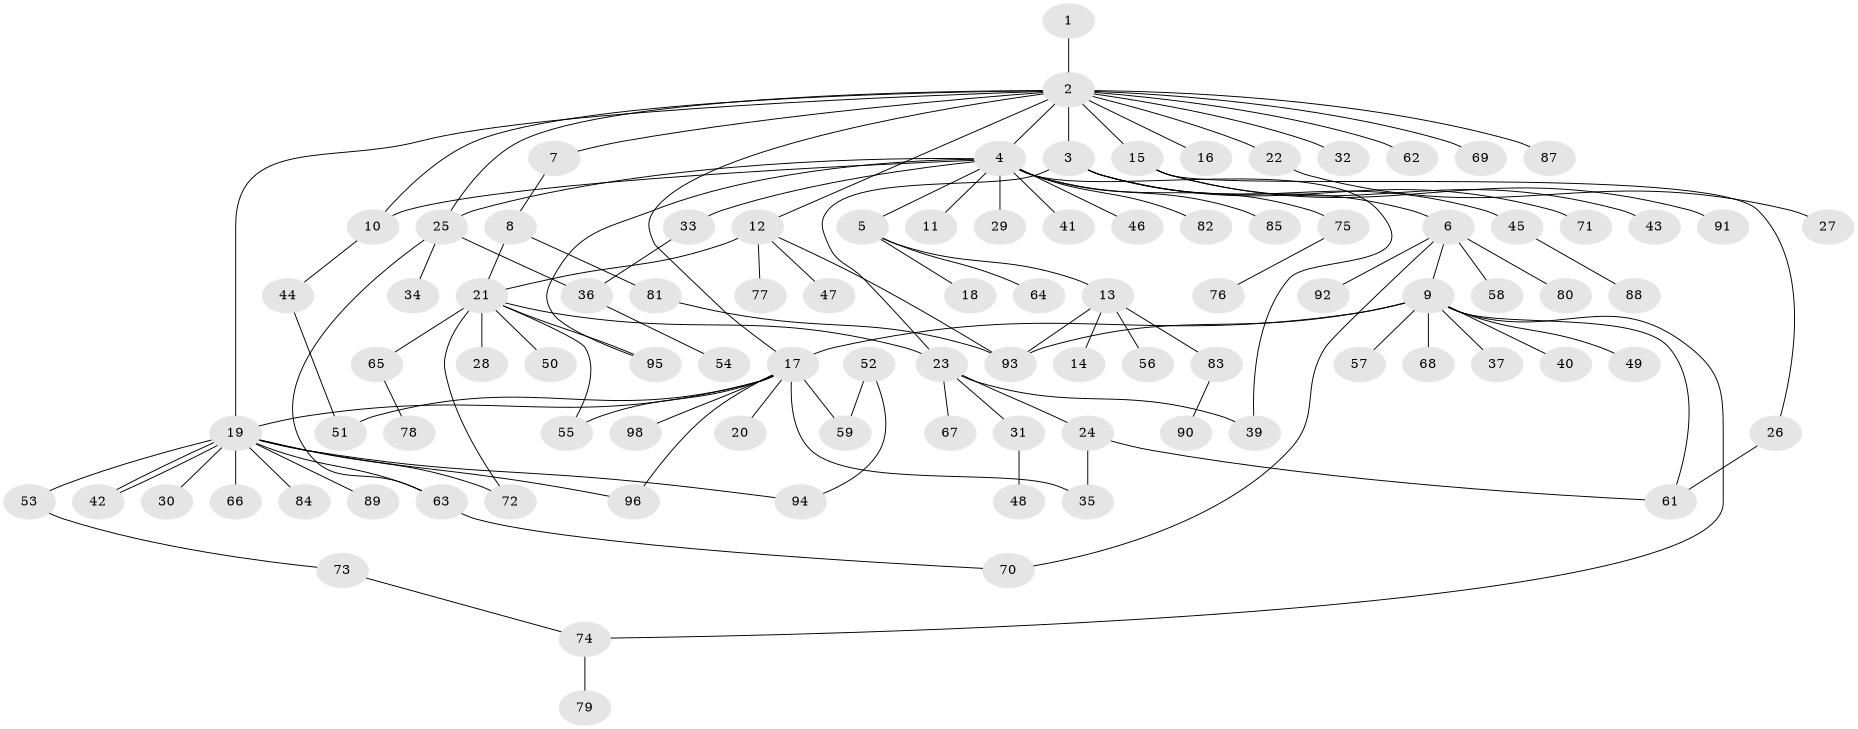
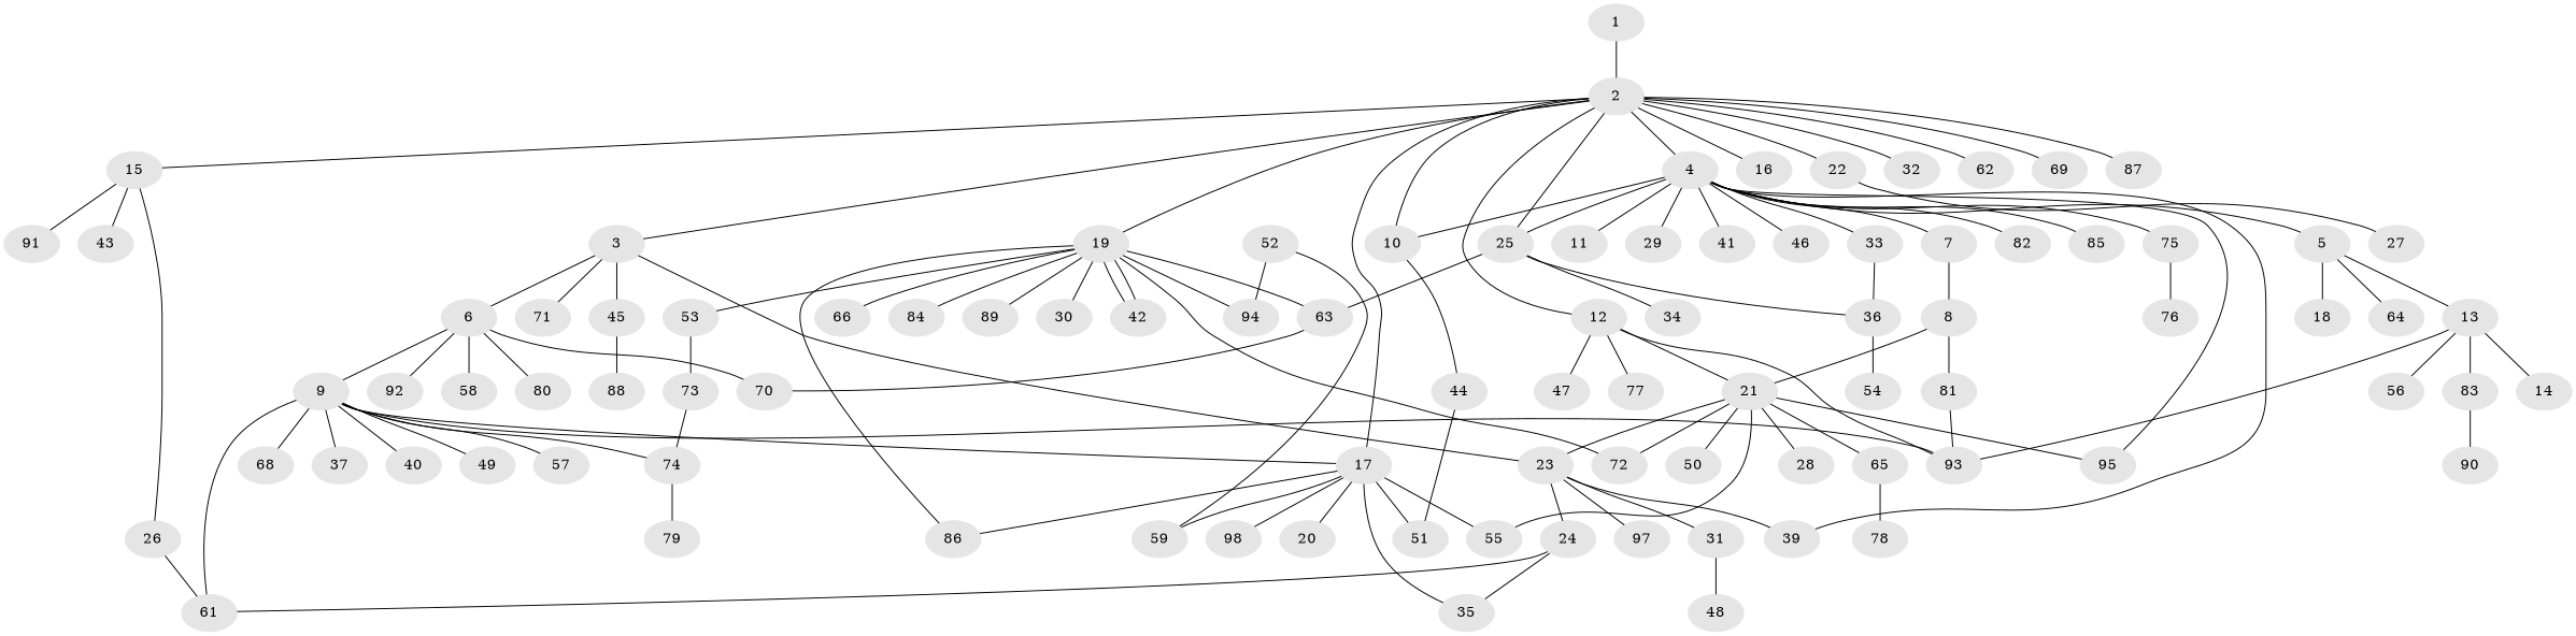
  graph {
    node [color=gray90 style=filled]
    1
    2
    3
    4
    7
    10
    12
    15
    16
    17
    19
    22
    25
    32
    62
    69
    87
    6
    23
    45
    71
    5
    11
    29
    33
    39
    41
    46
    75
    82
    85
    95
    8
    21
    81
    44
    93
    47
    77
    26
    43
    91
    20
    35
    n45 [label=98]
    51
    55
    59
-   86 [label=96]
+   86
    30
    42
    53
    63
    66
    72
    84
    89
    94
    27
    34
    36
    9
    58
    70
    80
    92
    24
    31
-   67
+   67 [label=97]
    88
    13
    18
    64
    76
    14
    56
    83
    37
    40
    49
    57
    61
    68
    74
    28
    50
    65
    79
    90
    52
    73
    78
    48
    54
    1 -- 2
    2 -- 3
    2 -- 4
-   2 -- 7
+   4 -- 7
    2 -- 10
    2 -- 12
    2 -- 15
    2 -- 16
    2 -- 17
    2 -- 19
    2 -- 22
    2 -- 25
    2 -- 32
    2 -- 62
    2 -- 69
    2 -- 87
    3 -- 6
    3 -- 23
    3 -- 45
    3 -- 71
    4 -- 10
    4 -- 25
    4 -- 5
    4 -- 11
    4 -- 29
    4 -- 33
    4 -- 39
    4 -- 41
    4 -- 46
    4 -- 75
    4 -- 82
    4 -- 85
    4 -- 95
    7 -- 8
    10 -- 44
    12 -- 21
    12 -- 93
    12 -- 47
    12 -- 77
    15 -- 26
    15 -- 43
    15 -- 91
-   17 -- 19
    17 -- 20
    17 -- 35
    17 -- n45
    17 -- 51
    17 -- 55
    17 -- 59
    17 -- 86
    19 -- 86
    19 -- 30
    19 -- 42
    19 -- 42
    19 -- 53
    19 -- 63
    19 -- 66
    19 -- 72
    19 -- 84
    19 -- 89
    19 -- 94
    22 -- 27
    25 -- 63
    25 -- 34
    25 -- 36
    6 -- 9
    6 -- 58
    6 -- 70
    6 -- 80
    6 -- 92
    23 -- 39
    23 -- 24
    23 -- 31
    23 -- 67
    45 -- 88
    5 -- 13
    5 -- 18
    5 -- 64
    33 -- 36
    75 -- 76
    8 -- 21
    8 -- 81
    21 -- 23
    21 -- 95
    21 -- 55
    21 -- 72
    21 -- 28
    21 -- 50
    21 -- 65
    81 -- 93
    44 -- 51
    26 -- 61
    53 -- 73
    63 -- 70
    36 -- 54
    9 -- 17
    9 -- 93
    9 -- 37
    9 -- 40
    9 -- 49
    9 -- 57
    9 -- 61
    9 -- 68
    9 -- 74
    24 -- 35
    24 -- 61
    31 -- 48
    13 -- 93
    13 -- 14
    13 -- 56
    13 -- 83
    83 -- 90
    74 -- 79
    65 -- 78
    52 -- 59
    52 -- 94
    73 -- 74
  }
